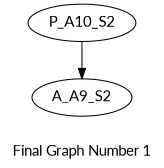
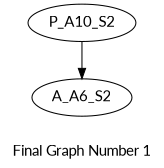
  digraph {
    label="Final Graph Number 1"
    fontname=Lato
    node [fontname=Lato]
    P_A10_S2
-   A_A9_S2
+   A_A9_S2 [label=A_A6_S2]
    P_A10_S2 -> A_A9_S2 [fontname=Lato]
  }
